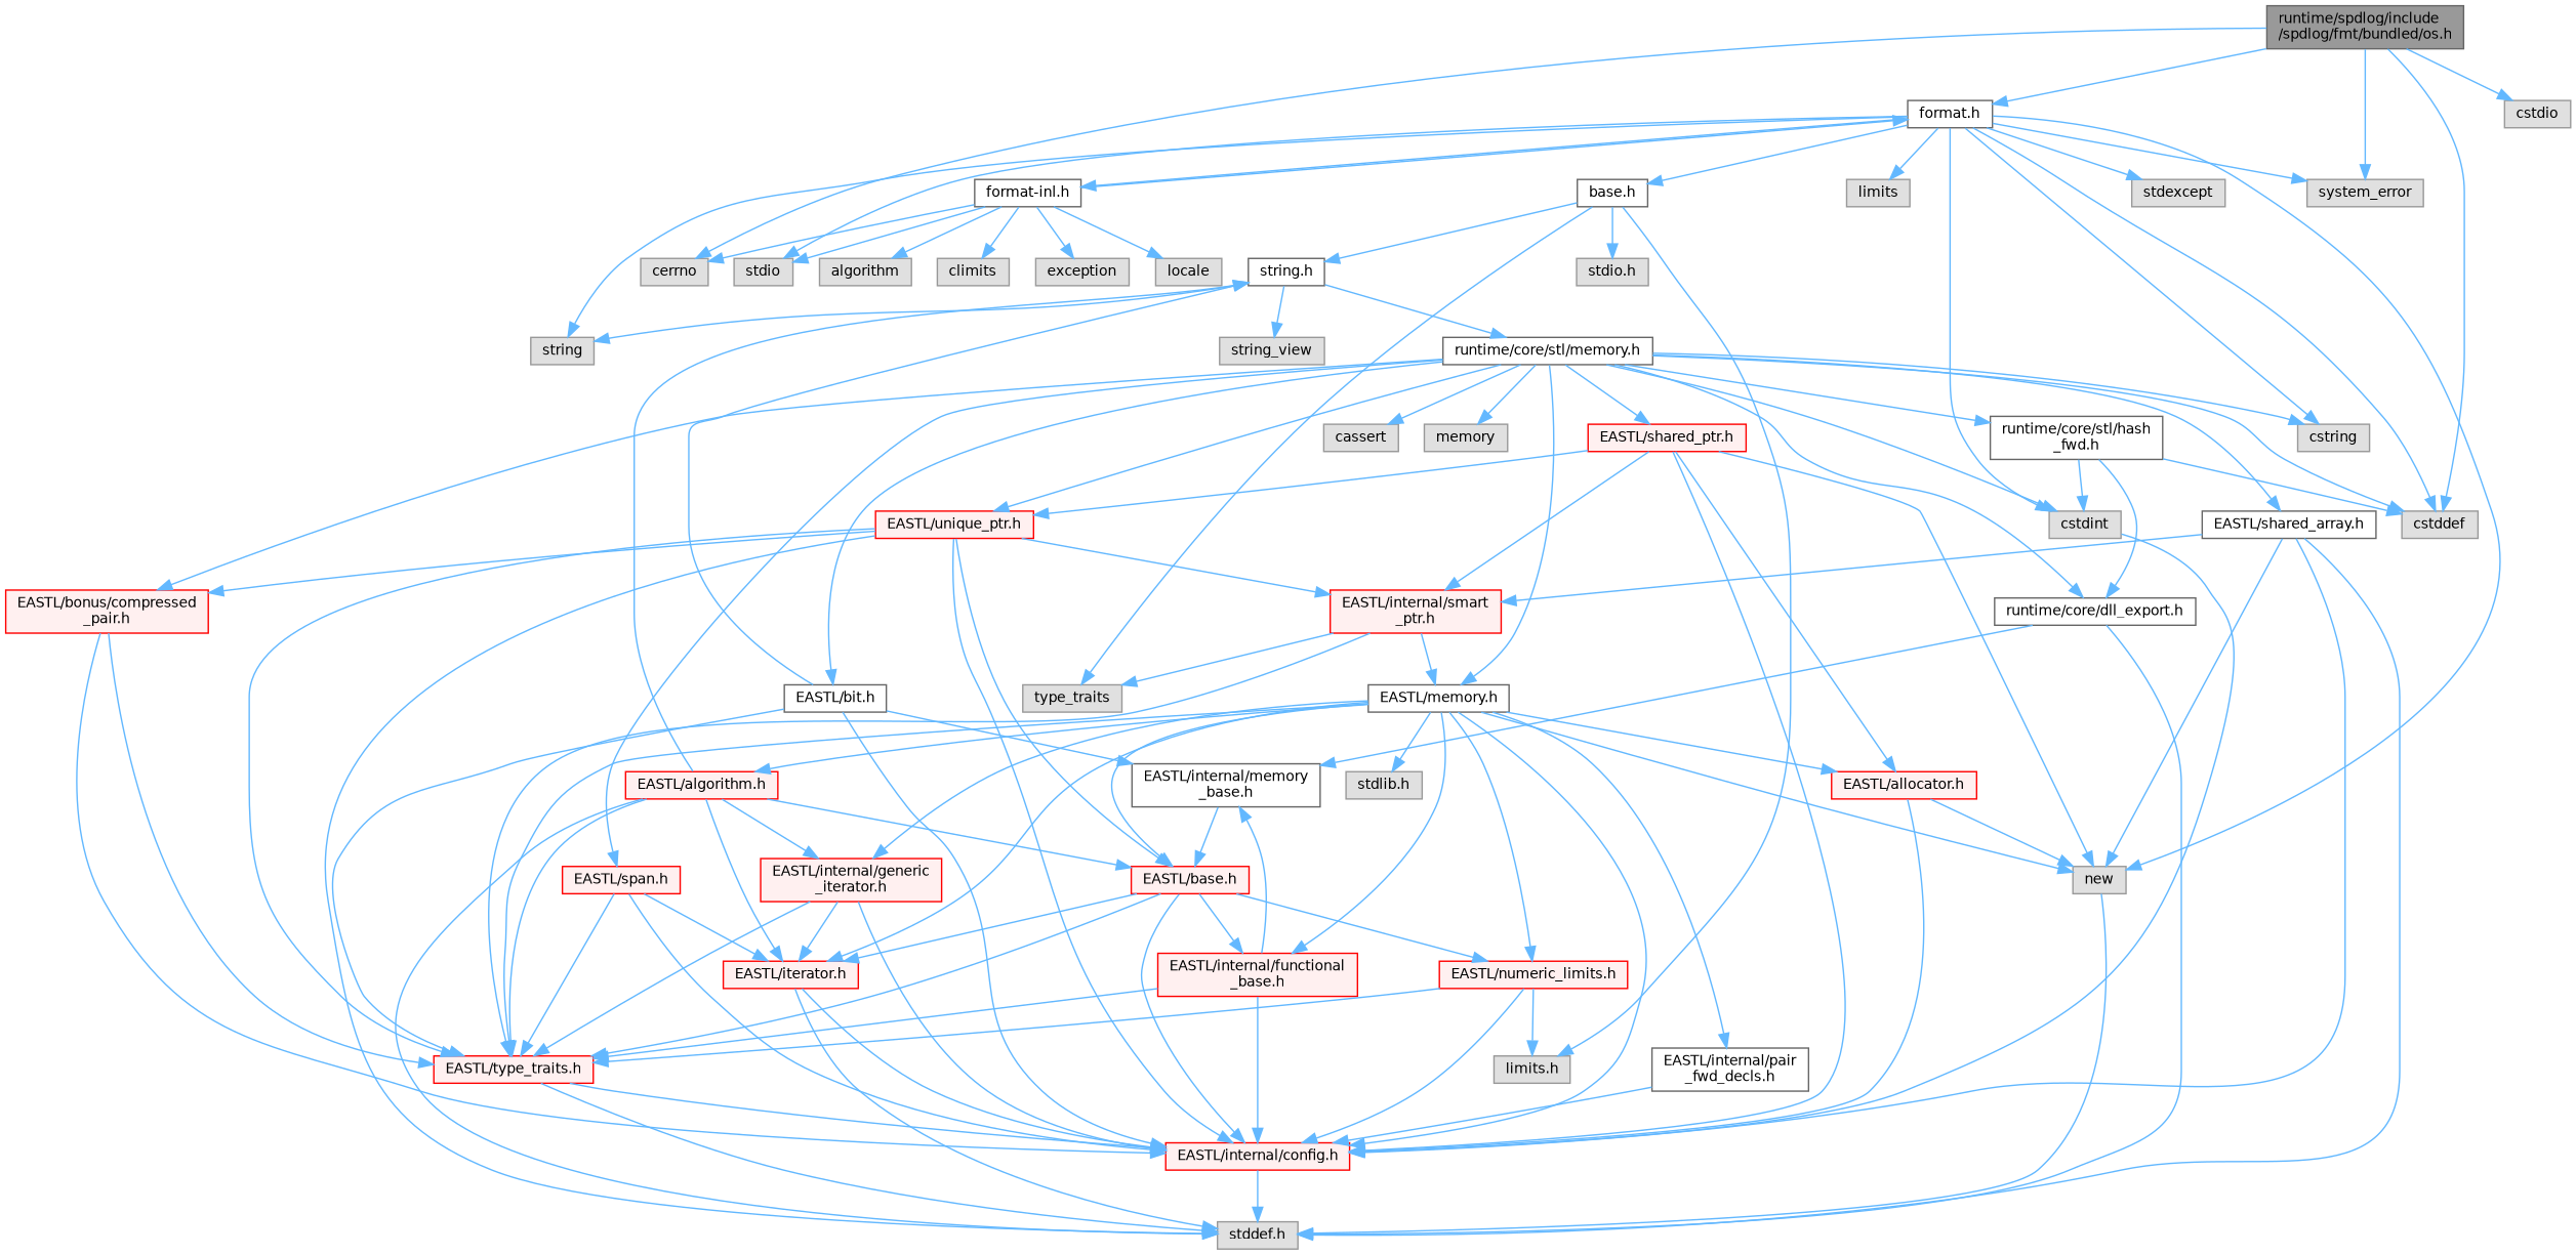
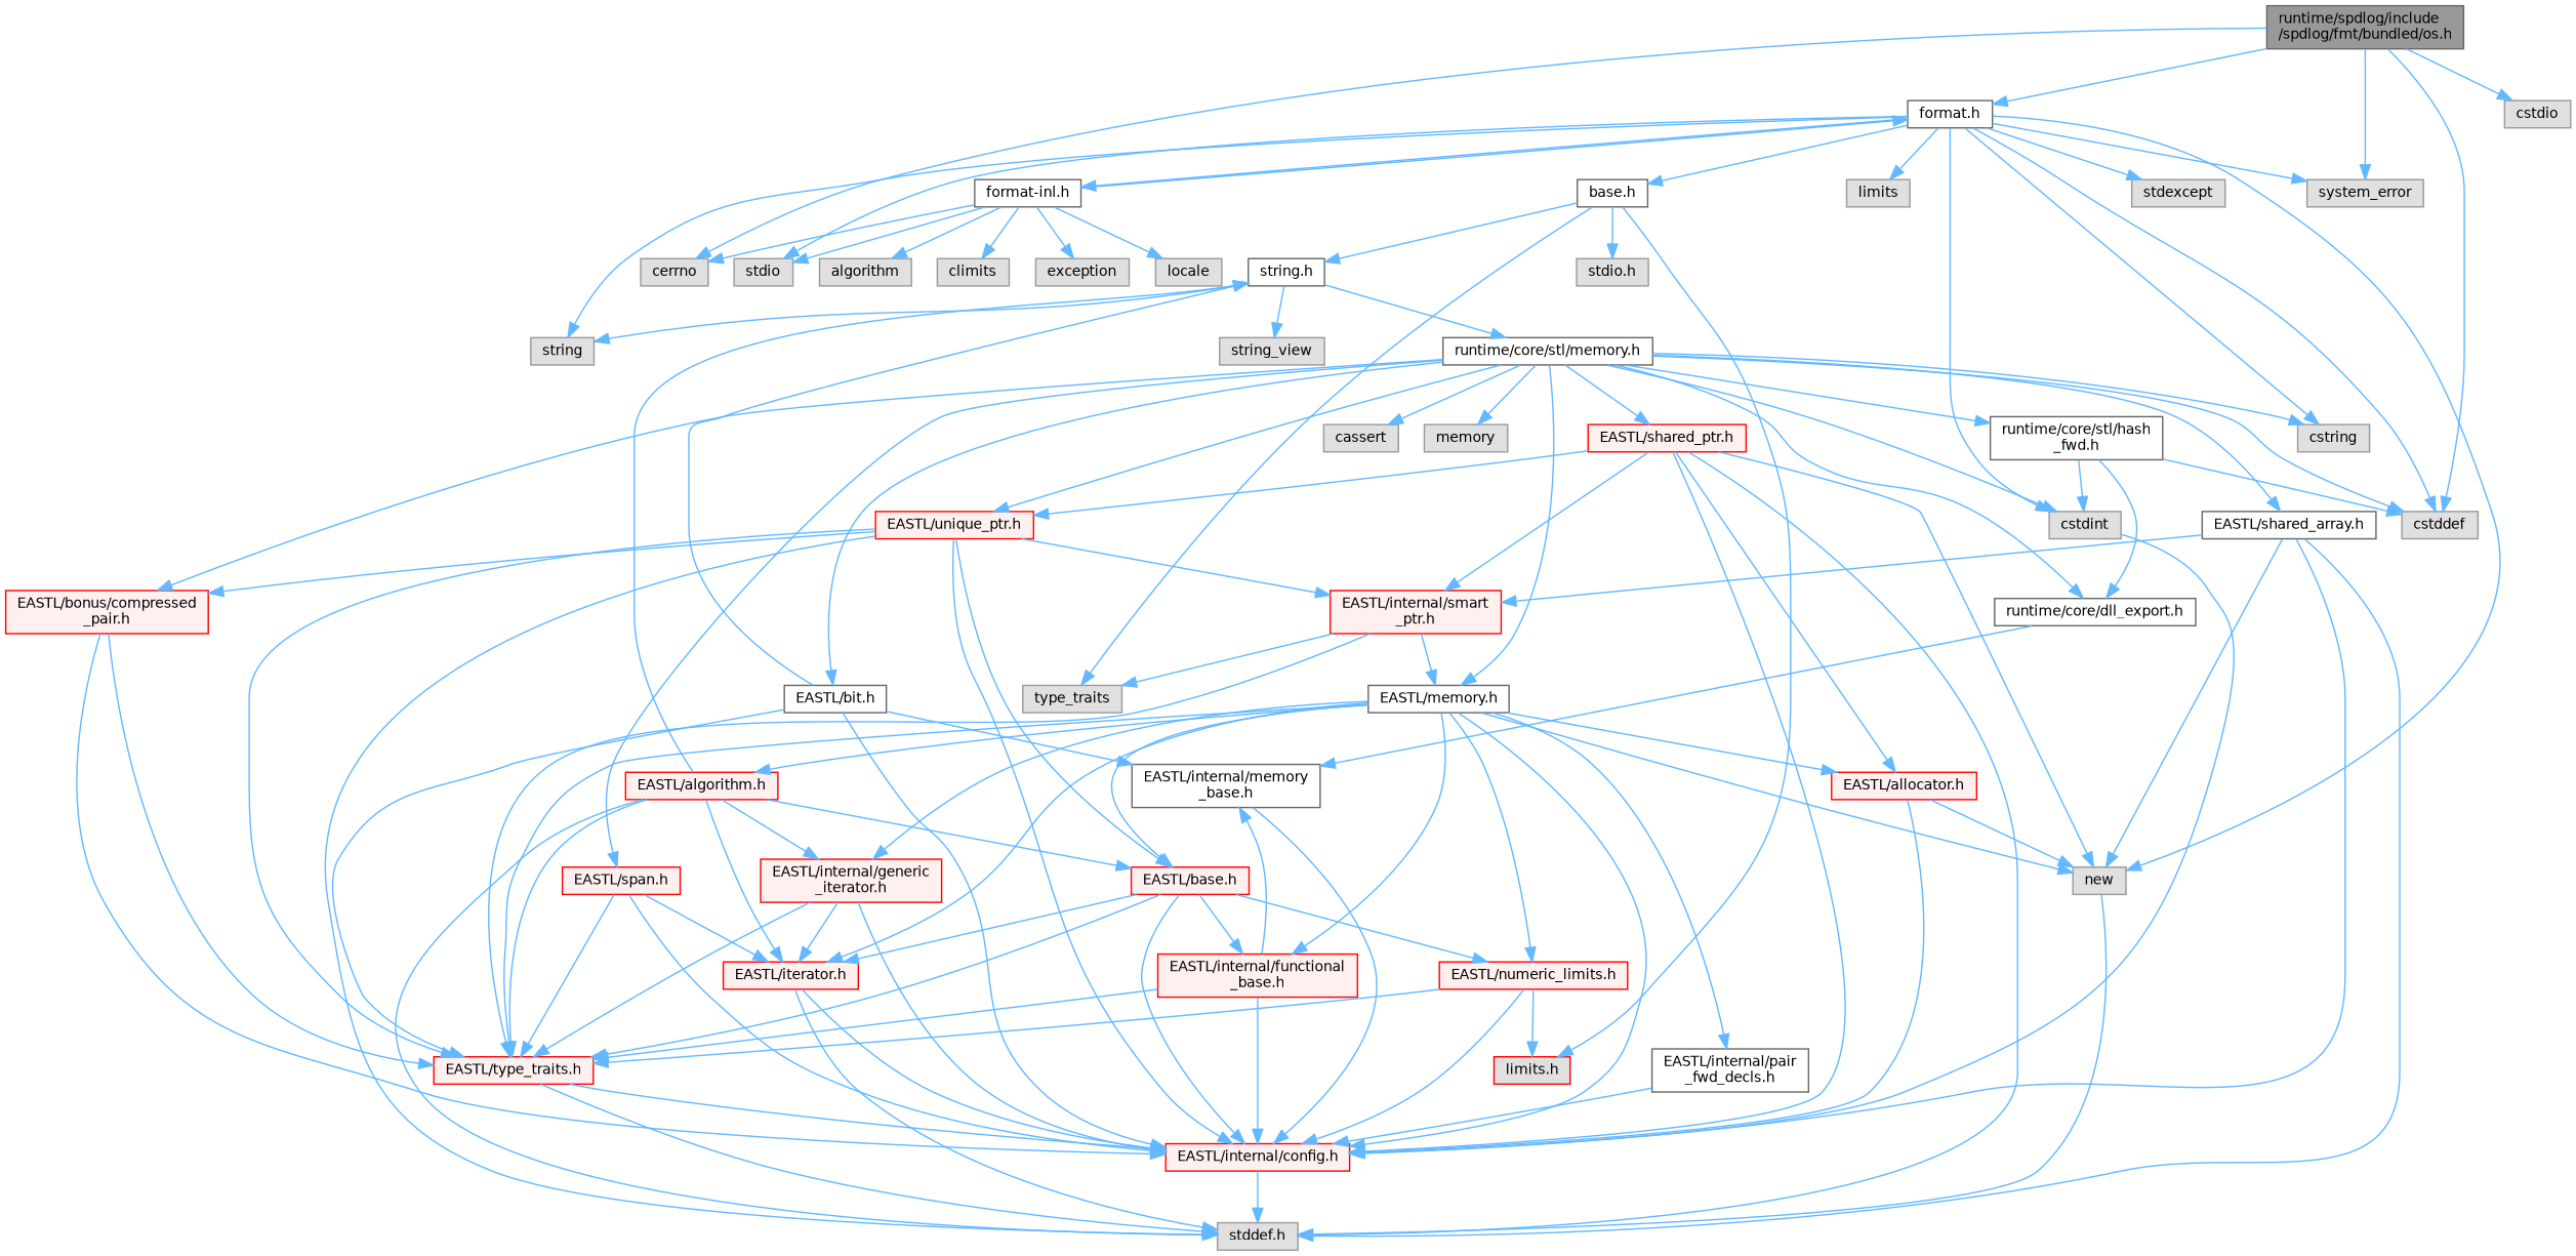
  digraph {
    node [color=grey60 fillcolor="#E0E0E0" fontname=Helvetica fontsize=10 shape=box style=filled]
    edge [color=steelblue1 fontname=Helvetica fontsize=10 labelfontname=Helvetica labelfontsize=10 style=solid]
    n1 [color=gray40 fillcolor=grey60 fontcolor=black height=0.2 label="runtime/spdlog/include\l/spdlog/fmt/bundled/os.h" width=0.4]
    n2 [color=grey40 fillcolor=white height=0.2 label="format.h" width=0.4]
    n3 [height=0.2 label=cstddef width=0.4]
    n4 [height=0.2 label=system_error width=0.4]
    n5 [height=0.2 label=cerrno width=0.4]
    n6 [height=0.2 label=cstdio width=0.4]
    n7 [color=grey40 fillcolor=white height=0.2 label="base.h" width=0.4]
    n8 [height=0.2 label=string width=0.4]
    n9 [height=0.2 label=cstdint width=0.4]
    n10 [height=0.2 label=cstring width=0.4]
    n11 [height=0.2 label=new width=0.4]
    n12 [height=0.2 label=stdio width=0.4]
    n13 [height=0.2 label=limits width=0.4]
    n14 [height=0.2 label=stdexcept width=0.4]
    n15 [color=grey40 fillcolor=white height=0.2 label="format-inl.h" width=0.4]
-   n16 [height=0.2 label="limits.h" width=0.4]
+   n16 [color=red height=0.2 label="limits.h" width=0.4]
    n17 [height=0.2 label="stdio.h" width=0.4]
    n18 [color=grey40 fillcolor=white height=0.2 label="string.h" width=0.4]
    n19 [height=0.2 label=type_traits width=0.4]
    n20 [color=red fillcolor="#FFF0F0" height=0.2 label="EASTL/internal/config.h" width=0.4]
    n21 [height=0.2 label="stddef.h" width=0.4]
    n22 [height=0.2 label=algorithm width=0.4]
    n23 [height=0.2 label=climits width=0.4]
    n24 [height=0.2 label=exception width=0.4]
    n25 [height=0.2 label=locale width=0.4]
    n26 [height=0.2 label=string_view width=0.4]
    n27 [color=grey40 fillcolor=white height=0.2 label="runtime/core/stl/memory.h" width=0.4]
    n28 [height=0.2 label=cassert width=0.4]
    n29 [height=0.2 label=memory width=0.4]
    n30 [color=grey40 fillcolor=white height=0.2 label="EASTL/bit.h" width=0.4]
    n31 [color=grey40 fillcolor=white height=0.2 label="EASTL/memory.h" width=0.4]
    n32 [color=grey40 fillcolor=white height=0.2 label="EASTL/shared_array.h" width=0.4]
    n33 [color=red fillcolor="#FFF0F0" height=0.2 label="EASTL/unique_ptr.h" width=0.4]
    n34 [color=red fillcolor="#FFF0F0" height=0.2 label="EASTL/bonus/compressed\l_pair.h" width=0.4]
    n35 [color=red fillcolor="#FFF0F0" height=0.2 label="EASTL/shared_ptr.h" width=0.4]
    n36 [color=red fillcolor="#FFF0F0" height=0.2 label="EASTL/span.h" width=0.4]
    n37 [color=grey40 fillcolor=white height=0.2 label="runtime/core/dll_export.h" width=0.4]
    n38 [color=grey40 fillcolor=white height=0.2 label="runtime/core/stl/hash\l_fwd.h" width=0.4]
    n39 [color=grey40 fillcolor=white height=0.2 label="EASTL/internal/memory\l_base.h" width=0.4]
    n40 [color=red fillcolor="#FFF0F0" height=0.2 label="EASTL/type_traits.h" width=0.4]
    n41 [color=red fillcolor="#FFF0F0" height=0.2 label="EASTL/internal/generic\l_iterator.h" width=0.4]
    n42 [color=red fillcolor="#FFF0F0" height=0.2 label="EASTL/iterator.h" width=0.4]
    n43 [color=grey40 fillcolor=white height=0.2 label="EASTL/internal/pair\l_fwd_decls.h" width=0.4]
    n44 [color=red fillcolor="#FFF0F0" height=0.2 label="EASTL/internal/functional\l_base.h" width=0.4]
    n45 [color=red fillcolor="#FFF0F0" height=0.2 label="EASTL/algorithm.h" width=0.4]
    n46 [color=red fillcolor="#FFF0F0" height=0.2 label="EASTL/base.h" width=0.4]
    n47 [color=red fillcolor="#FFF0F0" height=0.2 label="EASTL/numeric_limits.h" width=0.4]
    n48 [color=red fillcolor="#FFF0F0" height=0.2 label="EASTL/allocator.h" width=0.4]
-   n49 [height=0.2 label="stdlib.h" width=0.4]
    n50 [color=red fillcolor="#FFF0F0" height=0.2 label="EASTL/internal/smart\l_ptr.h" width=0.4]
    n1 -> n2
    n1 -> n3
    n1 -> n4
    n1 -> n5
    n1 -> n6
    n2 -> n3
    n2 -> n4
    n2 -> n7
    n2 -> n8
    n2 -> n9
    n2 -> n10
    n2 -> n11
    n2 -> n12
    n2 -> n13
    n2 -> n14
    n2 -> n15
    n7 -> n16
    n7 -> n17
    n7 -> n18
    n7 -> n19
    n9 -> n20
    n11 -> n21
    n15 -> n2
    n15 -> n5
    n15 -> n12
    n15 -> n22
    n15 -> n23
    n15 -> n24
    n15 -> n25
    n18 -> n8
    n18 -> n26
    n18 -> n27
    n20 -> n21
    n27 -> n3
    n27 -> n9
    n27 -> n10
    n27 -> n28
    n27 -> n29
    n27 -> n30
    n27 -> n31
    n27 -> n32
    n27 -> n33
    n27 -> n34
    n27 -> n35
    n27 -> n36
    n27 -> n37
    n27 -> n38
    n30 -> n18
    n30 -> n20
    n30 -> n39
    n30 -> n40
    n31 -> n11
    n31 -> n20
    n31 -> n40
    n31 -> n41
    n31 -> n42
    n31 -> n43
    n31 -> n44
    n31 -> n45
    n31 -> n46
    n31 -> n47
    n31 -> n48
-   n31 -> n49
    n32 -> n11
    n32 -> n20
    n32 -> n21
    n32 -> n50
    n33 -> n20
    n33 -> n21
    n33 -> n34
    n33 -> n40
    n33 -> n46
    n33 -> n50
    n34 -> n20
    n34 -> n40
    n35 -> n11
    n35 -> n20
-   n37 -> n21
+   n35 -> n21
    n35 -> n33
    n35 -> n48
    n35 -> n50
    n36 -> n20
    n36 -> n40
    n36 -> n42
    n37 -> n39
    n38 -> n3
    n38 -> n9
    n38 -> n37
-   n39 -> n46
+   n39 -> n20
    n40 -> n20
    n40 -> n21
    n41 -> n20
    n41 -> n40
    n41 -> n42
    n42 -> n20
    n42 -> n21
    n43 -> n20
    n44 -> n20
    n44 -> n39
    n44 -> n40
    n45 -> n18
    n45 -> n21
    n45 -> n40
    n45 -> n41
    n45 -> n42
    n45 -> n46
    n46 -> n20
    n46 -> n40
    n46 -> n42
    n46 -> n44
    n46 -> n47
    n47 -> n16
    n47 -> n20
    n47 -> n40
    n48 -> n11
    n48 -> n20
    n50 -> n19
    n50 -> n31
    n50 -> n40
  }
